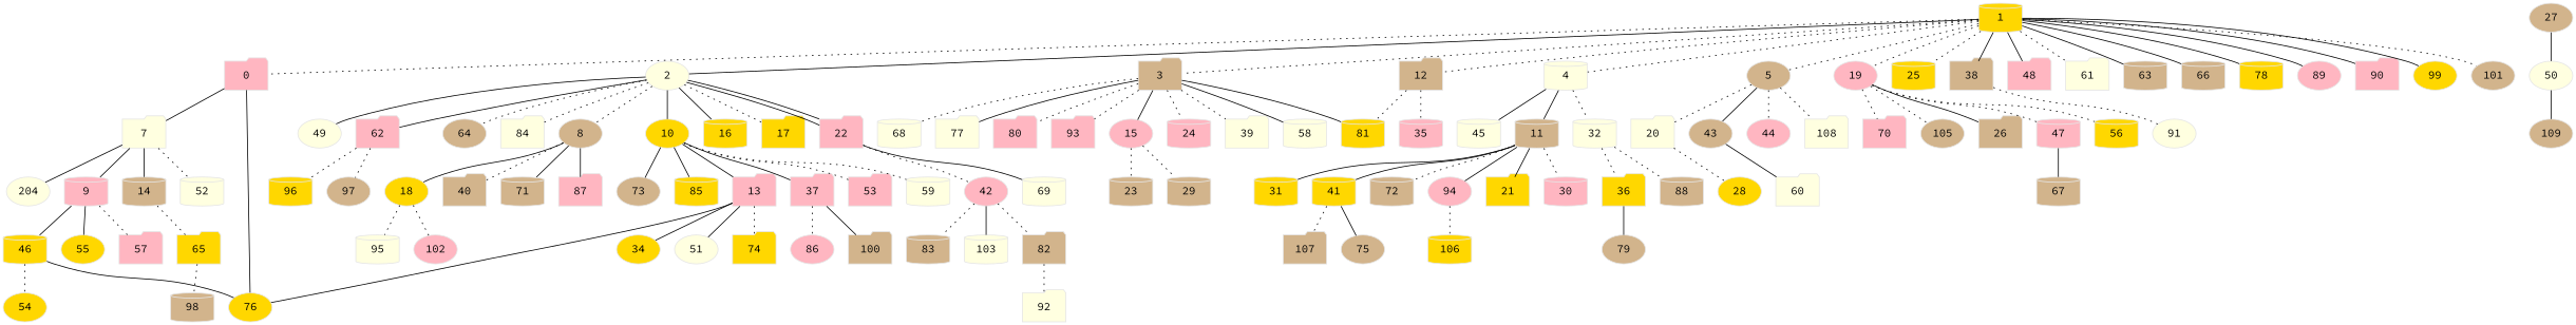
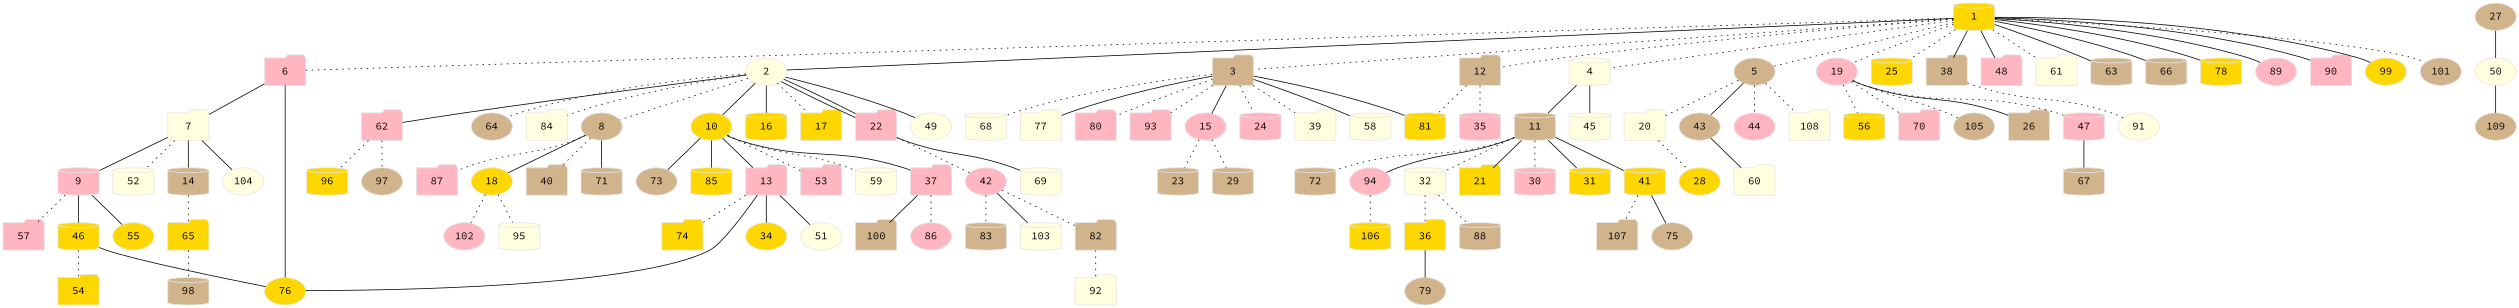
  graph {
    fontname="Source Code Pro"
    node [color=gray90 fillcolor=tan fontname="Source Code Pro" shape=cylinder style=filled]
    edge [fontname="Source Code Pro" style=dotted]
    1 [fillcolor=gold]
    2 [fillcolor=lightyellow shape=ellipse]
    3 [shape=folder]
    4 [fillcolor=lightyellow]
    5 [shape=ellipse]
-   6 [fillcolor=lightpink shape=folder label=0]
+   6 [fillcolor=lightpink shape=folder]
    12 [shape=folder]
    19 [fillcolor=lightpink shape=ellipse]
    25 [fillcolor=gold]
    38 [shape=folder]
    48 [fillcolor=lightpink shape=folder]
    61 [fillcolor=lightyellow shape=folder]
    63
    66
    78 [fillcolor=gold]
    89 [fillcolor=lightpink shape=ellipse]
    90 [fillcolor=lightpink shape=folder]
    99 [fillcolor=gold shape=ellipse]
    101 [shape=ellipse]
    8 [shape=ellipse]
    10 [fillcolor=gold shape=ellipse]
    16 [fillcolor=gold]
    17 [fillcolor=gold shape=folder]
    22 [fillcolor=lightpink shape=folder]
    49 [fillcolor=lightyellow shape=ellipse]
    62 [fillcolor=lightpink shape=folder]
    64 [shape=ellipse]
    84 [fillcolor=lightyellow shape=folder]
    15 [fillcolor=lightpink shape=ellipse]
    24 [fillcolor=lightpink]
    39 [fillcolor=lightyellow shape=folder]
    58 [fillcolor=lightyellow]
    68 [fillcolor=lightyellow]
    77 [fillcolor=lightyellow shape=folder]
    80 [fillcolor=lightpink shape=folder]
    81 [fillcolor=gold]
    93 [fillcolor=lightpink shape=folder]
    11
    32 [fillcolor=lightyellow]
    45 [fillcolor=lightyellow]
    20 [fillcolor=lightyellow shape=folder]
    43 [shape=ellipse]
    44 [fillcolor=lightpink shape=ellipse]
    108 [fillcolor=lightyellow shape=folder]
    7 [fillcolor=lightyellow shape=folder]
    76 [fillcolor=gold shape=ellipse]
    35 [fillcolor=lightpink]
    26 [shape=folder]
    47 [fillcolor=lightpink]
    56 [fillcolor=gold]
    70 [fillcolor=lightpink shape=folder]
    105 [shape=ellipse]
    27 [shape=ellipse]
    50 [fillcolor=lightyellow shape=ellipse]
    91 [fillcolor=lightyellow shape=ellipse]
    18 [fillcolor=gold shape=ellipse]
    40 [shape=folder]
    71
    87 [fillcolor=lightpink shape=folder]
    13 [fillcolor=lightpink shape=folder]
    37 [fillcolor=lightpink shape=folder]
    53 [fillcolor=lightpink shape=folder]
    59 [fillcolor=lightyellow]
    73 [shape=ellipse]
    85 [fillcolor=gold]
    42 [fillcolor=lightpink shape=ellipse]
    69 [fillcolor=lightyellow]
    96 [fillcolor=gold]
    97 [shape=ellipse]
    23
    29
    21 [fillcolor=gold shape=folder]
    30 [fillcolor=lightpink]
    31 [fillcolor=gold]
    41 [fillcolor=gold]
    72
    94 [fillcolor=lightpink shape=ellipse]
    36 [fillcolor=gold shape=folder]
    88
    28 [fillcolor=gold shape=ellipse]
    60 [fillcolor=lightyellow shape=folder]
    9 [fillcolor=lightpink]
    14
    52 [fillcolor=lightyellow]
-   104 [fillcolor=lightyellow shape=ellipse label=204]
+   104 [fillcolor=lightyellow shape=ellipse]
    46 [fillcolor=gold]
    55 [fillcolor=gold shape=ellipse]
    57 [fillcolor=lightpink shape=folder]
    65 [fillcolor=gold shape=folder]
    95 [fillcolor=lightyellow]
    102 [fillcolor=lightpink shape=ellipse]
-   54 [fillcolor=gold shape=ellipse]
+   54 [fillcolor=gold shape=folder]
    34 [fillcolor=gold shape=ellipse]
    51 [fillcolor=lightyellow shape=ellipse]
    74 [fillcolor=gold shape=folder]
    86 [fillcolor=lightpink shape=ellipse]
    100 [shape=folder]
    75 [shape=ellipse]
    107 [shape=folder]
    106 [fillcolor=gold]
    98
    67
    82 [shape=folder]
    83
    103 [fillcolor=lightyellow]
    109 [shape=ellipse]
    79 [shape=ellipse]
    92 [fillcolor=lightyellow shape=folder]
    1 -- 2 [style=solid]
    1 -- 3
    1 -- 4
    1 -- 5
    1 -- 6
    1 -- 12
    1 -- 19
    1 -- 25
    1 -- 38 [style=solid]
    1 -- 48 [style=solid]
    1 -- 61
    1 -- 63 [style=solid]
    1 -- 66 [style=solid]
    1 -- 78 [style=solid]
    1 -- 89 [style=solid]
    1 -- 90 [style=solid]
    1 -- 99 [style=solid]
    1 -- 101
    2 -- 8
    2 -- 10 [style=solid]
    2 -- 16 [style=solid]
    2 -- 17
    2 -- 22 [style=solid]
    2 -- 22 [style=solid]
    2 -- 49 [style=solid]
    2 -- 62 [style=solid]
    2 -- 64
    2 -- 84
    3 -- 15 [style=solid]
    3 -- 24
    3 -- 39
    3 -- 58 [style=solid]
    3 -- 68
    3 -- 77 [style=solid]
    3 -- 80
    3 -- 81 [style=solid]
    3 -- 93
    4 -- 11 [style=solid]
-   4 -- 32
+   11 -- 32
    4 -- 45 [style=solid]
    5 -- 20
    5 -- 43 [style=solid]
    5 -- 44
    5 -- 108
    6 -- 7 [style=solid]
    6 -- 76 [style=solid]
    12 -- 81
    12 -- 35
    19 -- 26 [style=solid]
    19 -- 47
    19 -- 56
    19 -- 70
    19 -- 105
    38 -- 91
    8 -- 18 [style=solid]
    8 -- 40
    8 -- 71 [style=solid]
-   8 -- 87 [style=solid]
+   8 -- 87
    10 -- 13 [style=solid]
    10 -- 37 [style=solid]
    10 -- 53
    10 -- 59
    10 -- 73 [style=solid]
    10 -- 85 [style=solid]
    22 -- 42
    22 -- 69 [style=solid]
    62 -- 96
    62 -- 97
    15 -- 23
    15 -- 29
    11 -- 21 [style=solid]
    11 -- 30
    11 -- 31 [style=solid]
    11 -- 41 [style=solid]
    11 -- 72
    11 -- 94 [style=solid]
    32 -- 36
    32 -- 88
    20 -- 28
    43 -- 60 [style=solid]
    7 -- 9 [style=solid]
    7 -- 14 [style=solid]
    7 -- 52
    7 -- 104 [style=solid]
    47 -- 67 [style=solid]
    27 -- 50 [style=solid]
    50 -- 109 [style=solid]
    18 -- 95
    18 -- 102
    13 -- 76 [style=solid]
    13 -- 34 [style=solid]
    13 -- 51 [style=solid]
    13 -- 74
    37 -- 86
    37 -- 100 [style=solid]
    42 -- 82
    42 -- 83
    42 -- 103 [style=solid]
    41 -- 75 [style=solid]
    41 -- 107
    94 -- 106
    36 -- 79 [style=solid]
    9 -- 46 [style=solid]
    9 -- 55 [style=solid]
    9 -- 57
    14 -- 65
    46 -- 76 [style=solid]
    46 -- 54
    65 -- 98
    82 -- 92
  }
